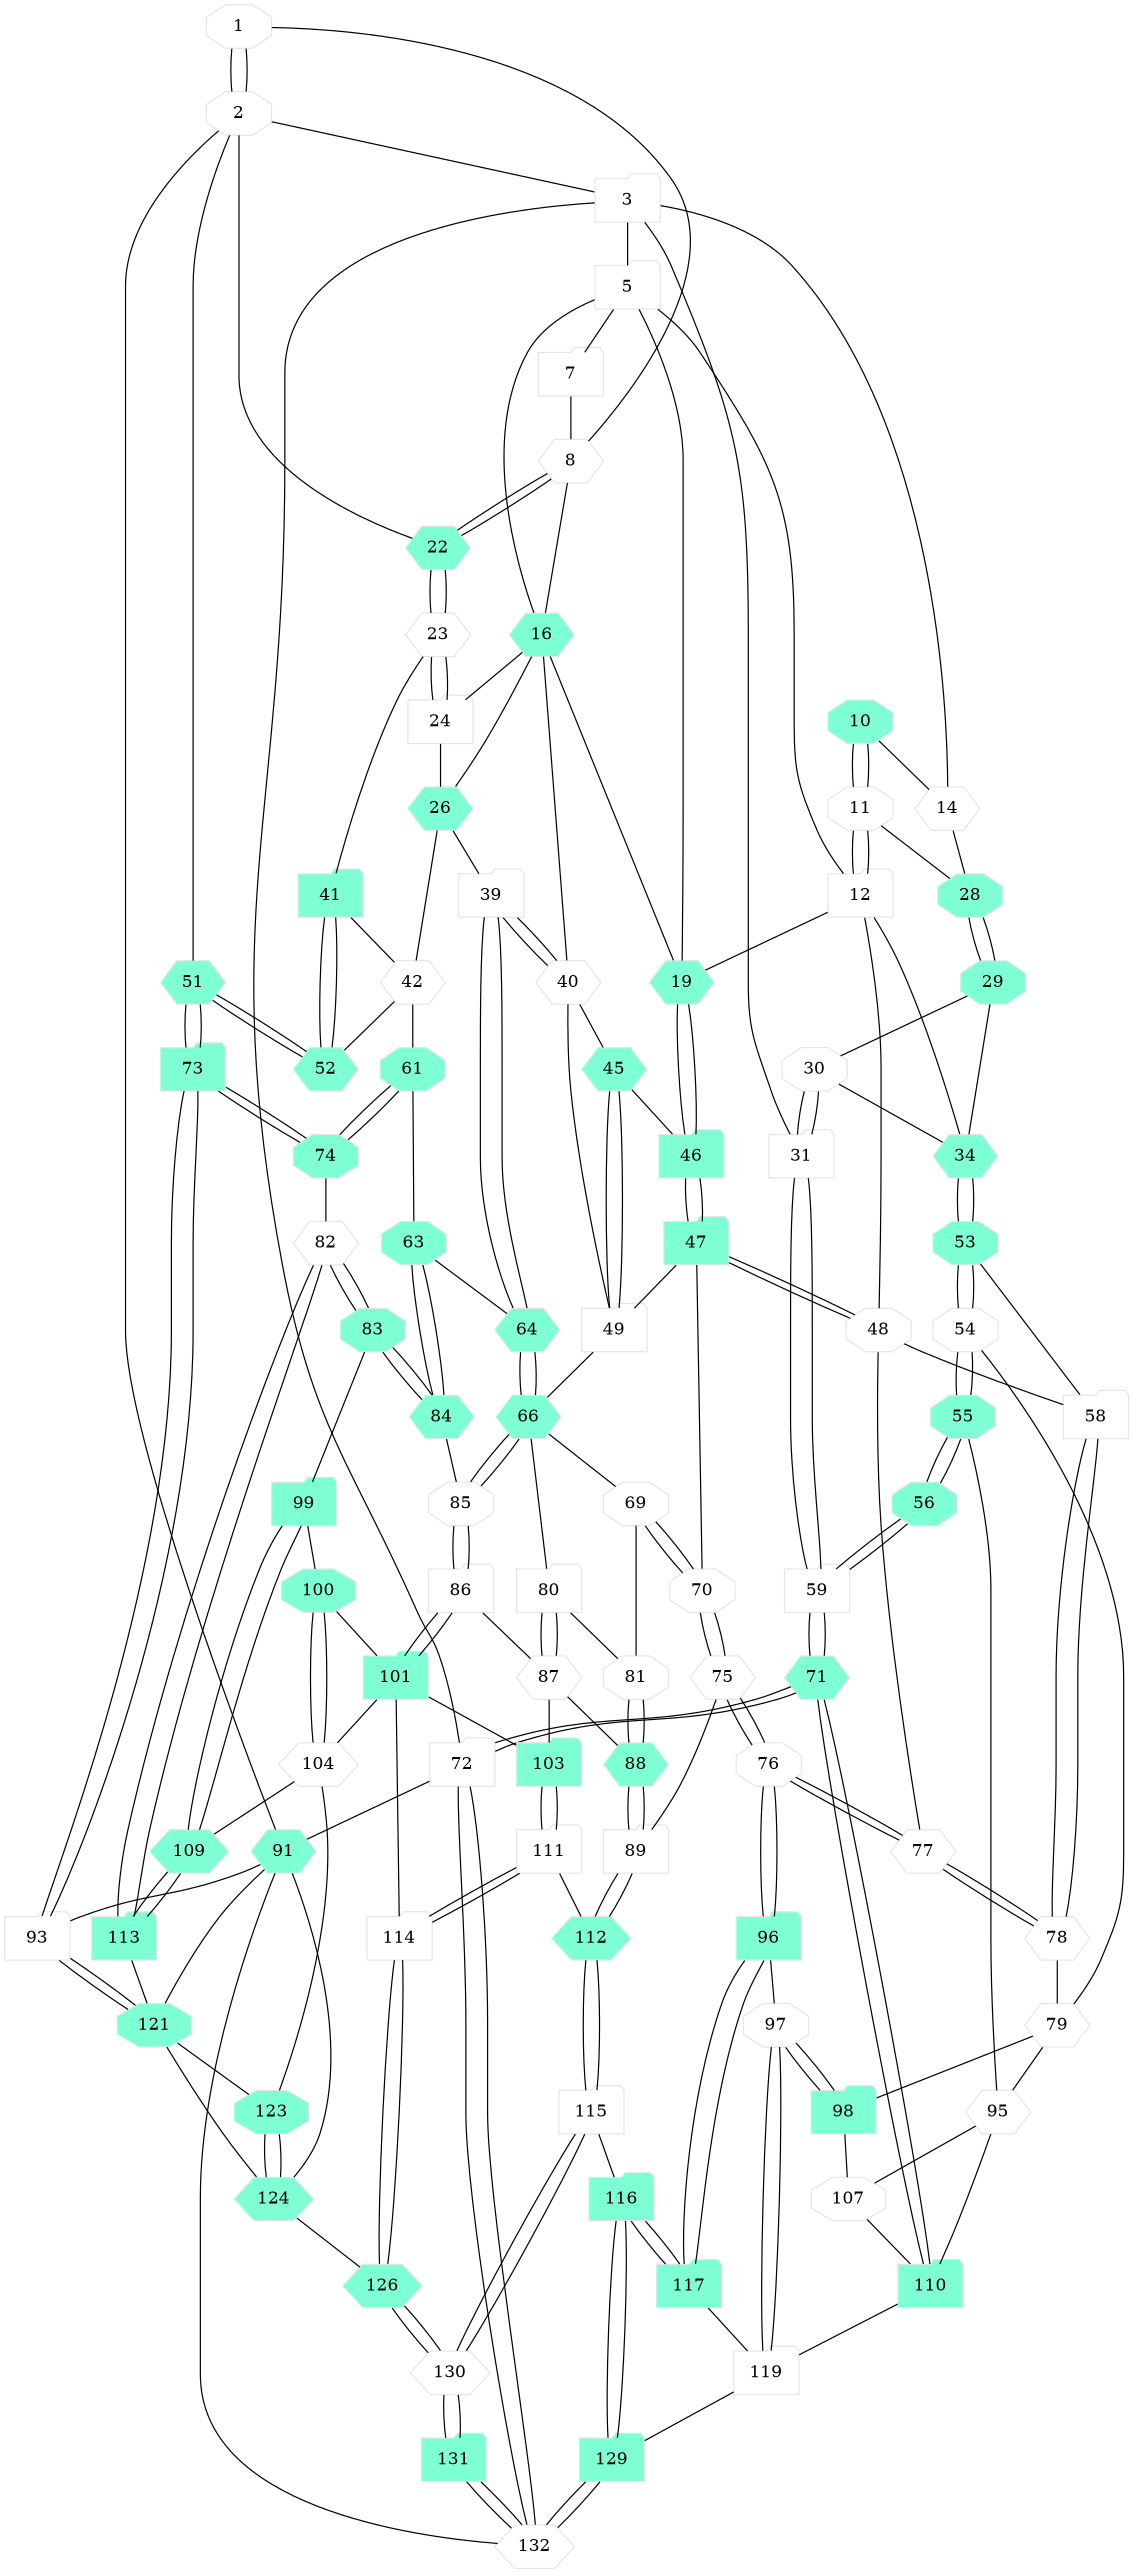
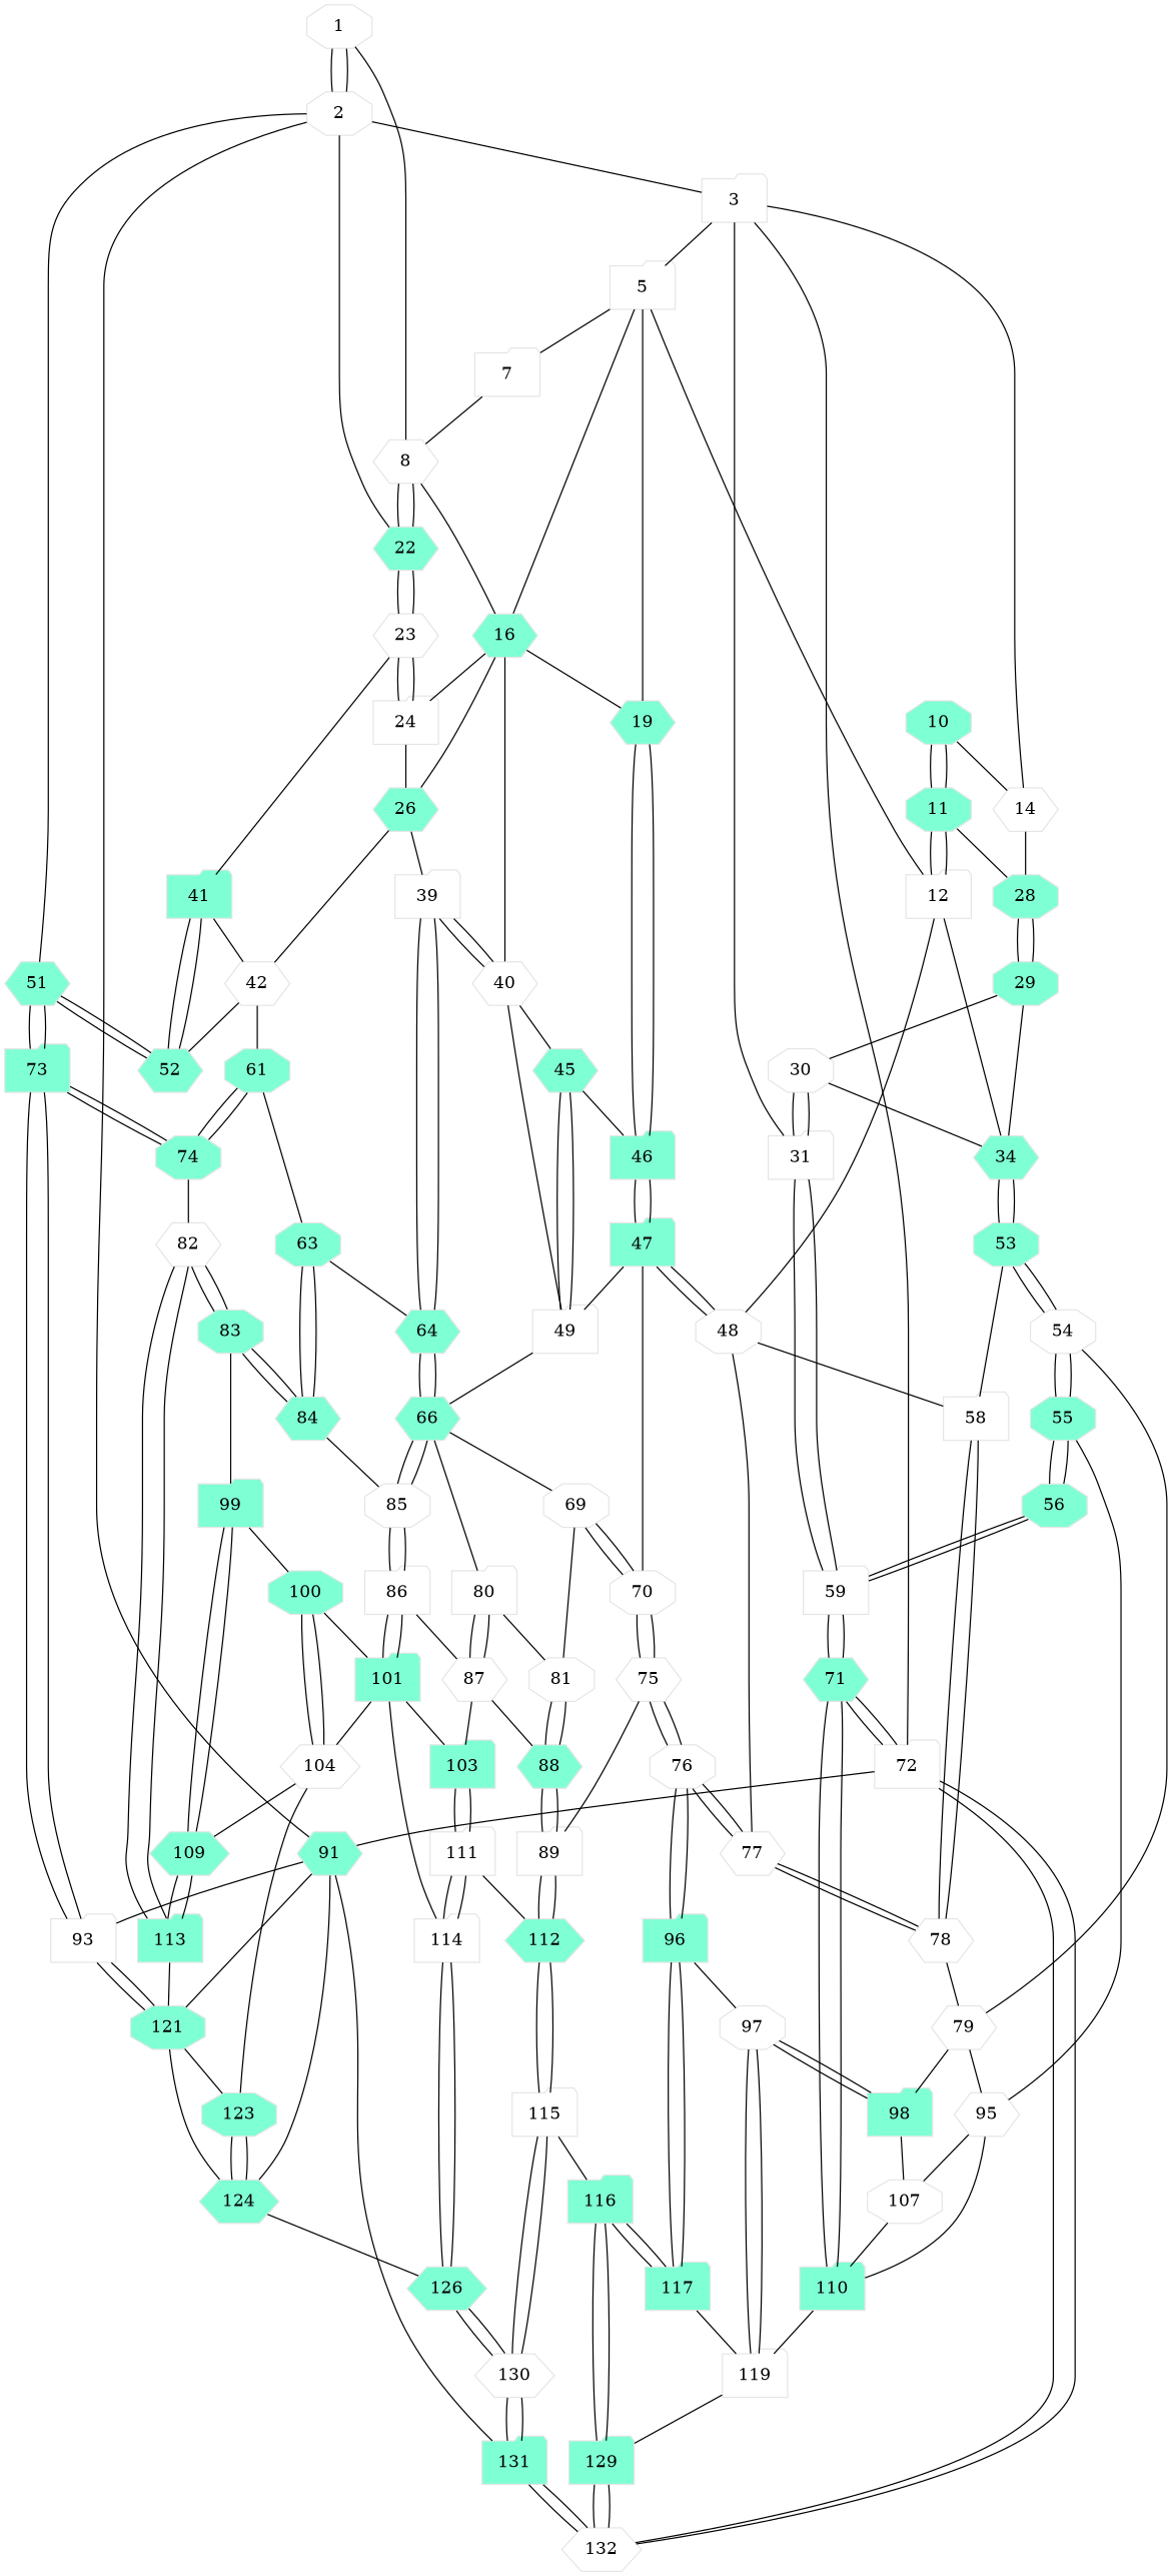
  graph {
    node [color=gray90 fillcolor=aquamarine shape=folder style=filled]
    1 [fillcolor=white shape=octagon]
    2 [fillcolor=white shape=octagon super="+21"]
    8 [fillcolor=white shape=hexagon super="+9"]
    3 [fillcolor=white super="+15+4"]
    22 [shape=hexagon]
    51 [shape=hexagon]
    91 [shape=hexagon super="+133+92"]
    16 [shape=hexagon super="+17"]
    5 [fillcolor=white super="+6+13"]
    14 [fillcolor=white shape=hexagon]
    31 [fillcolor=white]
    72 [fillcolor=white]
    23 [fillcolor=white shape=hexagon]
    52 [shape=hexagon]
    73
    93 [fillcolor=white]
    121 [shape=octagon super="+122+127"]
    124 [shape=hexagon super="+125"]
    131
    7 [fillcolor=white]
    12 [fillcolor=white super="+33"]
    19 [shape=hexagon super="+20"]
    28 [shape=octagon]
    59 [fillcolor=white]
    132 [fillcolor=white shape=hexagon]
    34 [shape=hexagon super="+35"]
    48 [fillcolor=white shape=octagon super="+57"]
    24 [fillcolor=white super="+25"]
    26 [shape=hexagon super="+32"]
    40 [fillcolor=white shape=hexagon super="+44"]
    46
    10 [shape=octagon]
-   11 [fillcolor=white shape=octagon]
+   11 [shape=octagon]
    29 [shape=octagon]
    53 [shape=octagon]
    58 [fillcolor=white]
    77 [fillcolor=white shape=hexagon]
    39 [fillcolor=white]
    42 [fillcolor=white shape=hexagon super="+60+43"]
    45 [shape=hexagon]
    49 [fillcolor=white super="+65"]
    47 [super="+50"]
    41
    64 [shape=hexagon]
    61 [shape=octagon super="+62"]
    30 [fillcolor=white shape=octagon super="+36"]
    56 [shape=octagon]
    71 [shape=hexagon]
    54 [fillcolor=white shape=octagon]
    66 [shape=hexagon super="+67"]
    63 [shape=octagon]
    74 [shape=octagon]
    70 [fillcolor=white shape=octagon]
    75 [fillcolor=white shape=hexagon]
    78 [fillcolor=white shape=hexagon]
    69 [fillcolor=white shape=octagon]
    80 [fillcolor=white]
    85 [fillcolor=white shape=octagon]
    55 [shape=octagon]
    79 [fillcolor=white shape=hexagon super="+94"]
    95 [fillcolor=white shape=hexagon super="+108"]
    98
    110 [super="+118"]
    107 [fillcolor=white shape=octagon]
    84 [shape=hexagon]
    82 [fillcolor=white shape=hexagon]
    81 [fillcolor=white shape=octagon]
    87 [fillcolor=white shape=hexagon super="+90"]
    86 [fillcolor=white]
    88 [shape=hexagon]
    76 [fillcolor=white shape=octagon]
    89 [fillcolor=white]
    119 [fillcolor=white super="+120"]
    83 [shape=octagon]
    113
    96
    112 [shape=hexagon]
    97 [fillcolor=white shape=octagon]
    117
    103
    99
    100 [shape=octagon]
    109 [shape=hexagon]
    101 [super="+102"]
    104 [fillcolor=white shape=hexagon super="+105"]
    114 [fillcolor=white]
    111 [fillcolor=white]
    115 [fillcolor=white]
    123 [shape=octagon]
    126 [shape=hexagon]
    129
    116
    130 [fillcolor=white shape=hexagon]
    1 -- 2
    1 -- 2
    1 -- 8
    2 -- 3
    2 -- 22
    2 -- 51
    2 -- 91
    8 -- 22
    8 -- 22
    8 -- 16
    3 -- 5
    3 -- 14
    3 -- 31
    3 -- 72
    22 -- 23
    22 -- 23
    51 -- 52
    51 -- 52
    51 -- 73
    51 -- 73
    91 -- 93
    91 -- 121 [weight=2]
    91 -- 124
-   91 -- 132
+   91 -- 131
    16 -- 19
    16 -- 24
    16 -- 26
    16 -- 40
    5 -- 16
    5 -- 7
    5 -- 12
    5 -- 19
    14 -- 28
    31 -- 59
    31 -- 59
    72 -- 91
    72 -- 132
    72 -- 132
    23 -- 24
    23 -- 24
    23 -- 41
    73 -- 93
    73 -- 93
    73 -- 74
    73 -- 74
    93 -- 121
    93 -- 121
    121 -- 124
    121 -- 123
    124 -- 126
    131 -- 132
    131 -- 132
    7 -- 8
-   12 -- 19
    12 -- 34
    12 -- 48
    19 -- 46
    19 -- 46
    28 -- 29
    28 -- 29
    59 -- 71
    59 -- 71
    34 -- 53
    34 -- 53
    48 -- 58
    48 -- 77
    24 -- 26 [weight=2]
    26 -- 39
    26 -- 42
    40 -- 45
    40 -- 49
    46 -- 47
    46 -- 47
    10 -- 14
    10 -- 11
    10 -- 11
    11 -- 12
    11 -- 12
    11 -- 28
    29 -- 34
    29 -- 30
    53 -- 58
    53 -- 54
    53 -- 54
    58 -- 78
    58 -- 78
    77 -- 78
    77 -- 78
    39 -- 40
    39 -- 40
    39 -- 64
    39 -- 64
    42 -- 52
    42 -- 61 [weight=2]
    45 -- 46
    45 -- 49
    45 -- 49
    49 -- 66
    47 -- 48
    47 -- 48
    47 -- 49
    47 -- 70
    41 -- 52
    41 -- 52
    41 -- 42
    64 -- 66
    64 -- 66
    61 -- 63
    61 -- 74
    61 -- 74
    30 -- 31
    30 -- 31
    30 -- 34
    56 -- 59
    56 -- 59
    71 -- 72
    71 -- 72
    71 -- 110
    71 -- 110
    54 -- 55
    54 -- 55
    54 -- 79
    66 -- 69
    66 -- 80
    66 -- 85
    66 -- 85
    63 -- 64
    63 -- 84
    63 -- 84
    74 -- 82
    70 -- 75
    70 -- 75
    75 -- 76
    75 -- 76
    75 -- 89
    78 -- 79
    69 -- 70
    69 -- 70
    69 -- 81
    80 -- 81
    80 -- 87
    80 -- 87
    85 -- 86
    85 -- 86
    55 -- 56
    55 -- 56
    55 -- 95
    79 -- 95
    79 -- 98
    95 -- 110
    95 -- 107
    98 -- 107
    110 -- 119
    107 -- 110
    84 -- 85
    82 -- 83
    82 -- 83
    82 -- 113
    82 -- 113
    81 -- 88
    81 -- 88
    87 -- 88
    87 -- 103
    86 -- 87
    86 -- 101
    86 -- 101
    88 -- 89
    88 -- 89
    76 -- 77
    76 -- 77
    76 -- 96
    76 -- 96
    89 -- 112
    89 -- 112
    119 -- 129
    83 -- 84
    83 -- 84
    83 -- 99
    113 -- 121
    96 -- 97
    96 -- 117
    96 -- 117
    112 -- 115
    112 -- 115
    97 -- 98
    97 -- 98
    97 -- 119
    97 -- 119
    117 -- 119
    103 -- 111
    103 -- 111
    99 -- 100
    99 -- 109
    99 -- 109
    100 -- 101
    100 -- 104
    100 -- 104
    109 -- 113
    109 -- 113
    101 -- 103
    101 -- 104
    101 -- 114
    104 -- 109
    104 -- 123
    114 -- 126
    114 -- 126
    111 -- 112
    111 -- 114
    111 -- 114
    115 -- 116
    115 -- 130
    115 -- 130
    123 -- 124
    123 -- 124
    126 -- 130
    126 -- 130
    129 -- 132
    129 -- 132
    116 -- 117
    116 -- 117
    116 -- 129
    116 -- 129
    130 -- 131
    130 -- 131
  }
